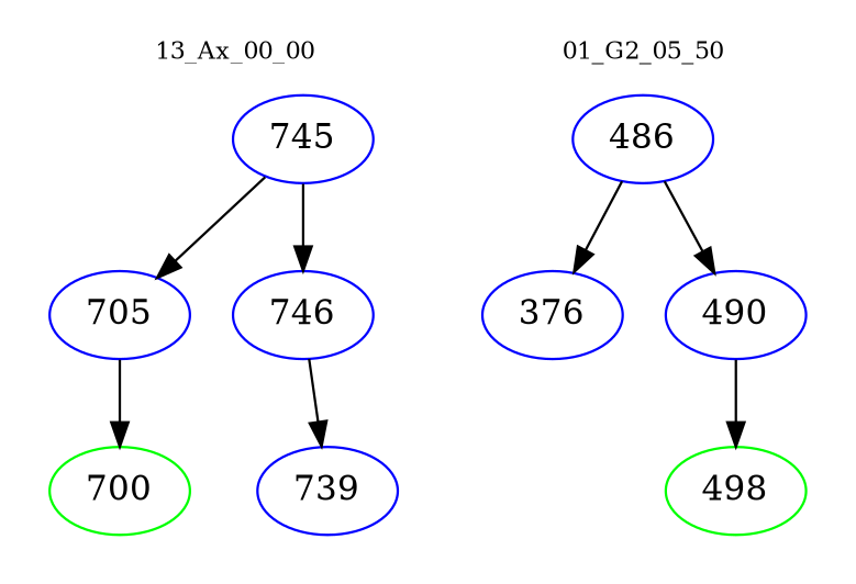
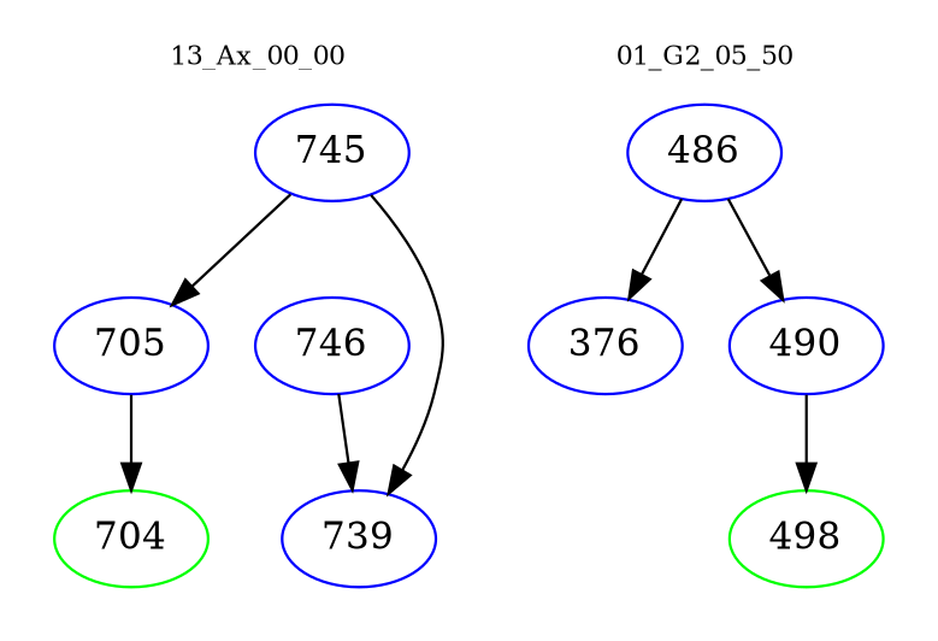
  digraph {
    node [color=blue]
    edge [color=black]
    n1 [label=745]
    n2 [label=705]
    n3 [label=746]
-   n4 [color=green label=700]
+   n4 [color=green label=704]
    n5 [label=739]
    n6 [label=486]
    n7 [label=376]
    n8 [label=490]
    n9 [color=green label=498]
    subgraph cluster_1 {
      color=white
      fontsize=10
      label="13_Ax_00_00"
      n1
      n2
      n3
      n4
      n5
    }
    subgraph cluster_2 {
      color=white
      fontsize=10
      label="01_G2_05_50"
      n6
      n7
      n8
      n9
    }
    n1 -> n2
-   n1 -> n3
+   n1 -> n5
    n2 -> n4
    n3 -> n5
    n6 -> n7
    n6 -> n8
    n8 -> n9
  }
